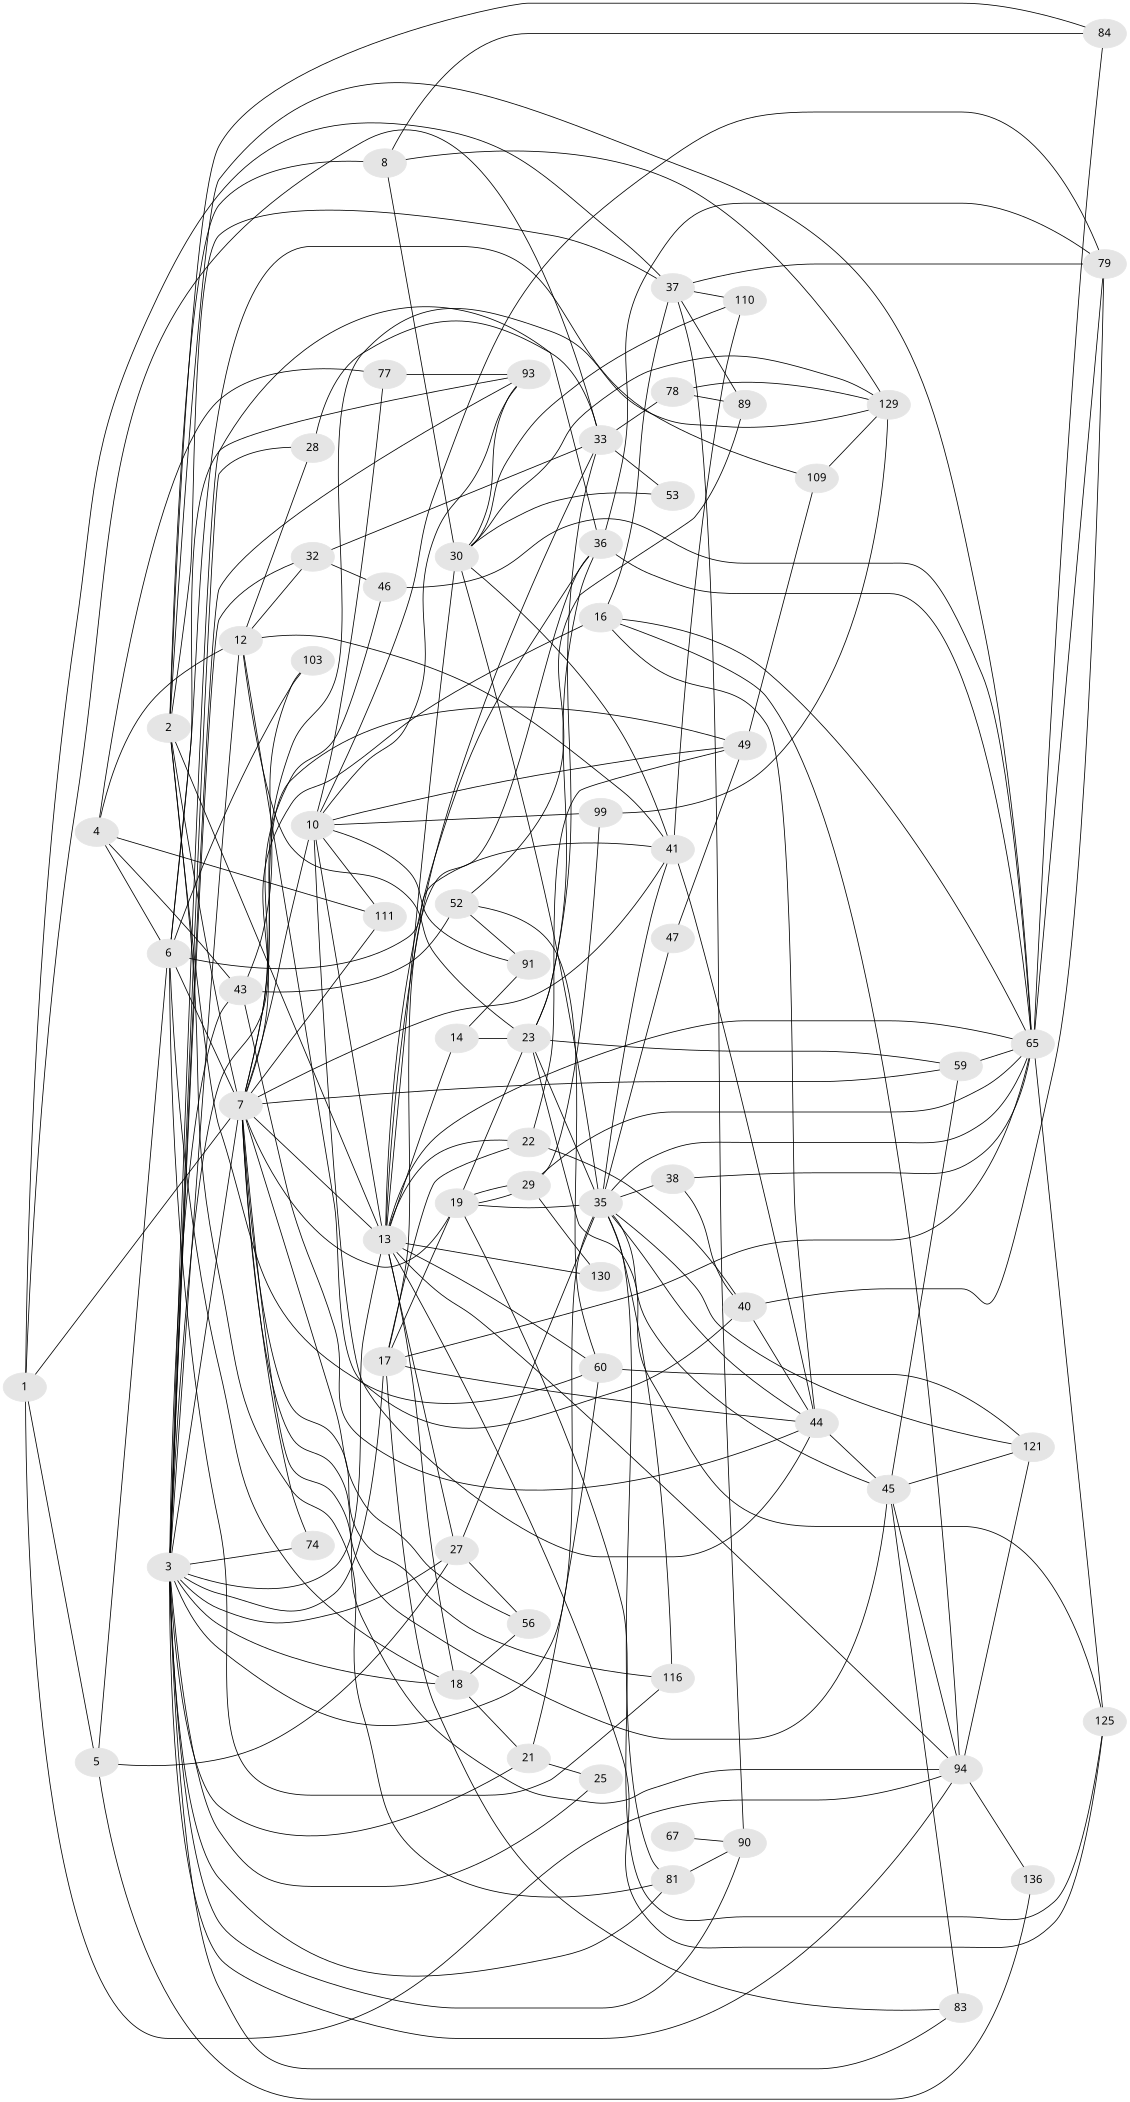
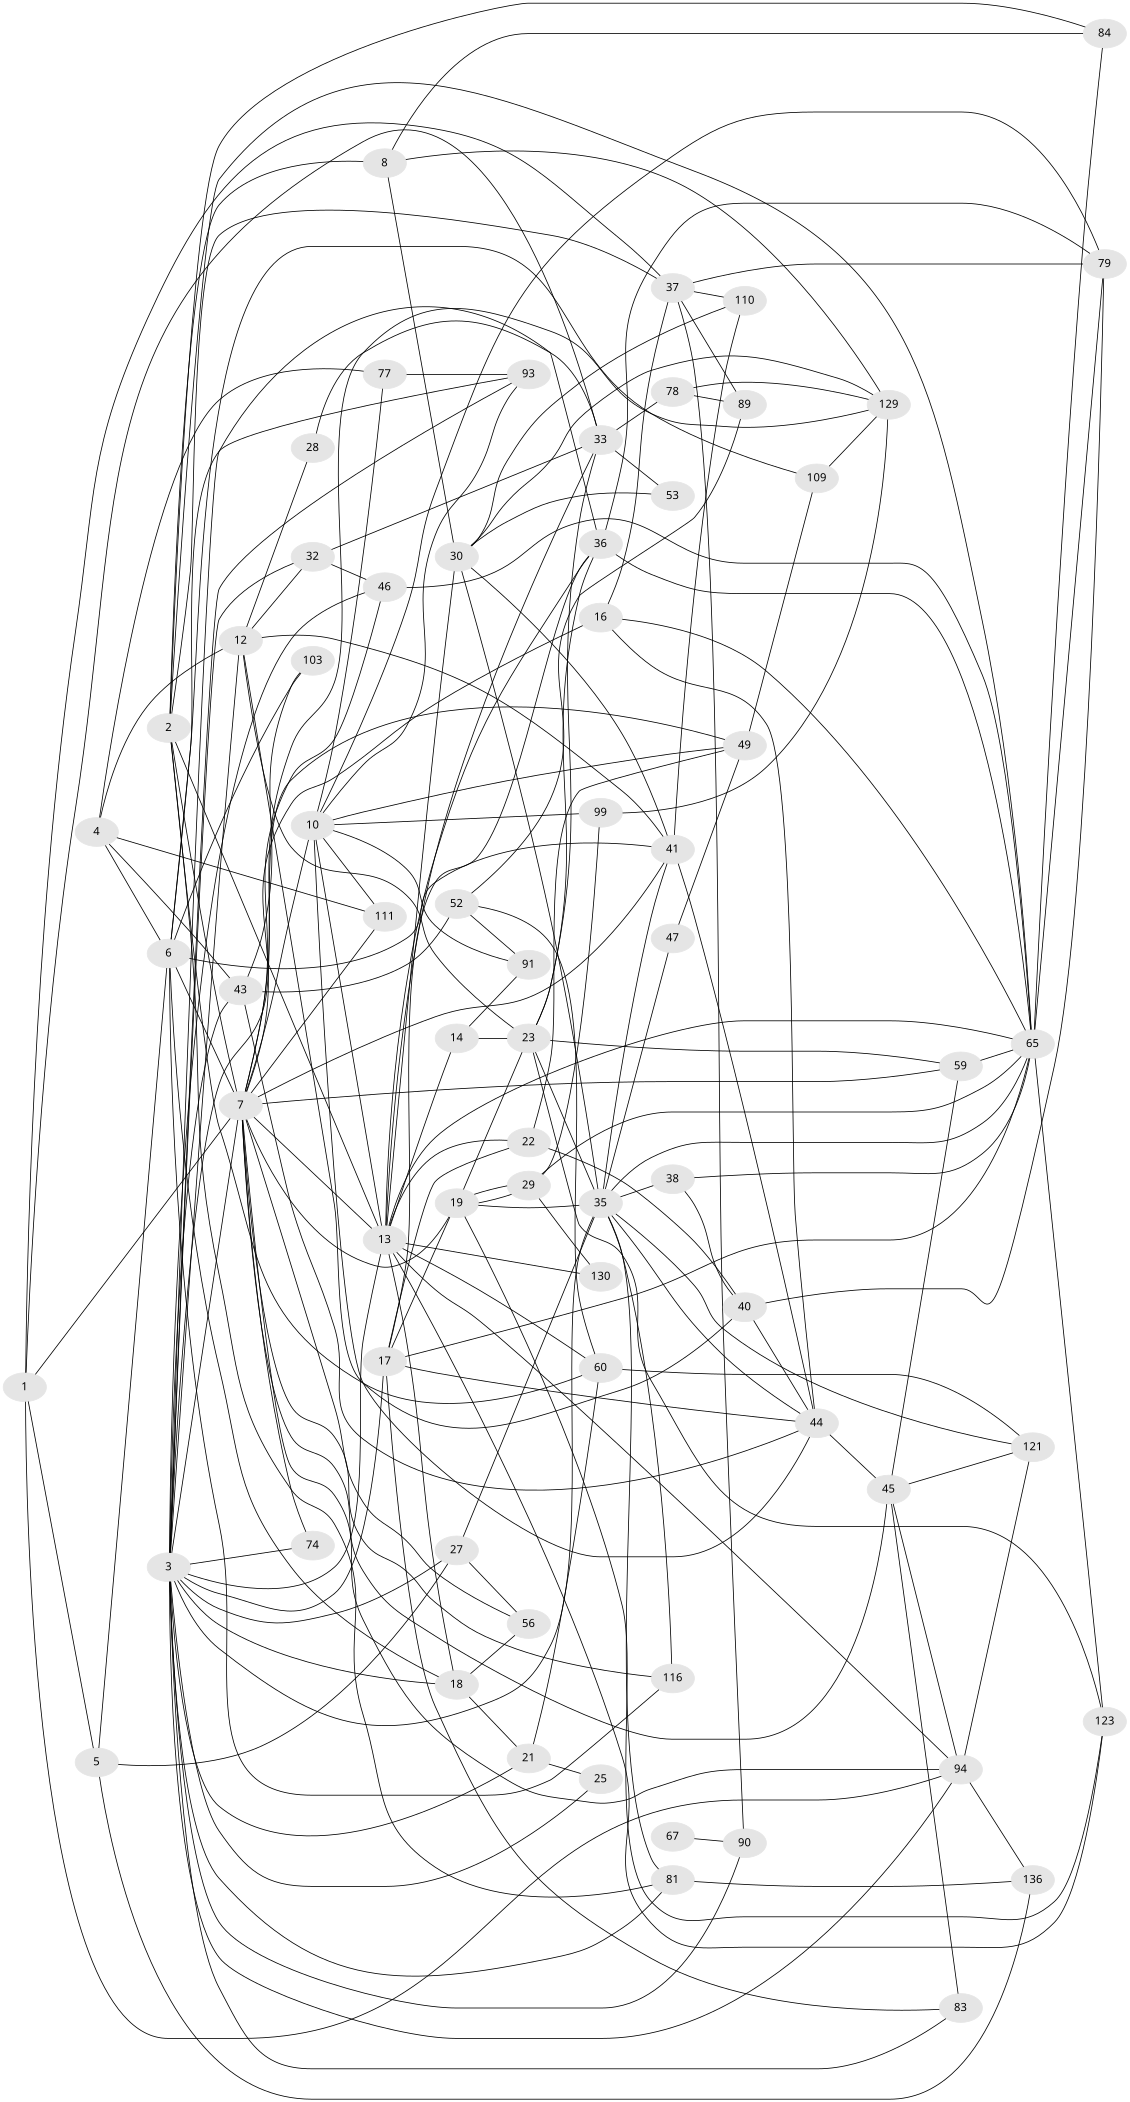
  graph {
    fontname="Noto Sans"
    rankdir=LR
    node [color=gray90 fontname="Noto Sans" style=filled]
    edge [fontname="Noto Sans"]
    1 [super="+15"]
    5
    7 [super="+11+137+69+70+124"]
    33 [super="+61"]
    37 [super="+58"]
    94 [super="+134+118"]
    27 [super="+64"]
    6 [super="+92"]
    136
    13 [super="+133+141+24+71+72"]
    74 [super="+113"]
    111
    41 [super="+138"]
    116
    10 [super="+23"]
    16 [super="+34"]
    19
    45 [super="+85"]
    46
    56
    59 [super="+68"]
    129
    53
    78
    90
    79
    110
    89
    121
    2 [super="+55"]
    8
    60
    65 [super="+140+75"]
    81
    84
    30 [super="+76+31"]
    18 [super="+104"]
    36 [super="+88+63"]
    130
    14
    22 [super="+39"]
-   123 [label=125]
+   123
    3 [super="+66+80+51"]
    12 [super="+107+42+87"]
    17 [super="+126"]
    21 [super="+82"]
    25
    28
    32
    35 [super="+131+54+57+120"]
    43 [super="+48"]
    49 [super="+95"]
    83 [super="+86"]
    93
    n55 [label=23 super="+101"]
    40
    44 [super="+96+108"]
    38
    47
    103
    52
    109
    4 [super="+26"]
    77
    91 [super="+135"]
    99
    29
    67
    1 -- 5
    1 -- 7
    1 -- 33
    1 -- 37
    1 -- 94 [weight=2]
    5 -- 27
    5 -- 6
    5 -- 136
    7 -- 94
    7 -- 13
    7 -- 74
    7 -- 111 [weight=2]
    7 -- 41
    7 -- 116
    7 -- 10
    7 -- 16
    7 -- 19
    7 -- 45
    7 -- 46 [weight=2]
    7 -- 56
    7 -- 59
    7 -- 129
    33 -- 53
    33 -- 78
    37 -- 90
    37 -- 79
    37 -- 110
    37 -- 89
    94 -- 136
    94 -- 121
    27 -- 56
    27 -- 35
    6 -- 7
    6 -- 41 [weight=2]
    6 -- 116
    6 -- 18
    6 -- 93
    6 -- 103
    6 -- 109
    13 -- 33
    13 -- 94
-   13 -- 27
    13 -- 60
    13 -- 65
    13 -- 30 [weight=2]
    13 -- 18 [weight=2]
    13 -- 36
    13 -- 130
    13 -- 14
    13 -- 22
    13 -- 123
    41 -- 110
    41 -- 44
    10 -- 13
    10 -- 111
    10 -- 79
    10 -- 49
    10 -- 93
    10 -- 44
    10 -- 77
    10 -- 91 [weight=2]
    10 -- 99
    16 -- 37
-   16 -- 94
    16 -- 65
    16 -- 44
    19 -- 123
    19 -- 35
    19 -- n55
    19 -- 29
    19 -- 29
    45 -- 94
    45 -- 59
    45 -- 121
    45 -- 83
    46 -- 65
    59 -- 65
    78 -- 129
    78 -- 89
    2 -- 7
    2 -- 37
    2 -- 13
    2 -- 8
    2 -- 60
    2 -- 65
    2 -- 81
    2 -- 84
    8 -- 129
    8 -- 84
    8 -- 30
    60 -- 121
    65 -- 79
    65 -- 84
    65 -- 123
-   81 -- 90
+   81 -- 136
    30 -- 41
    30 -- 129
    30 -- 53
    30 -- 110
    30 -- 35
-   30 -- 93
    18 -- 56
    18 -- 21
    36 -- 79
    36 -- 65
    14 -- n55
    14 -- 91
    22 -- 49
    22 -- 40
    3 -- 7 [weight=2]
    3 -- 94
    3 -- 27
    3 -- 13 [weight=3]
    3 -- 74 [weight=3]
    3 -- 90
    3 -- 81
    3 -- 18
    3 -- 36
    3 -- 12
    3 -- 17
    3 -- 21
    3 -- 25
-   3 -- 28
+   3 -- 46
    3 -- 32
    3 -- 35
    3 -- 43
    3 -- 49
    3 -- 83
    3 -- 93
    12 -- 41 [weight=2]
    12 -- 28
    12 -- 32
    12 -- n55
    12 -- 40
    17 -- 19
    17 -- 65 [weight=2]
    17 -- 36
    17 -- 22
    17 -- 83
    17 -- 44
    21 -- 60
    21 -- 25
    28 -- 33
    32 -- 33
    32 -- 46
    35 -- 41
    35 -- 116
-   35 -- 45
    35 -- 121
    35 -- 65
    35 -- 81
    35 -- 44
    35 -- 38
    35 -- 47
    43 -- 44
    43 -- 103
    43 -- 52
    49 -- 109
    n55 -- 33
    n55 -- 59
    n55 -- 36
    n55 -- 123
    n55 -- 35 [weight=2]
    40 -- 79
    40 -- 44
    44 -- 45
    38 -- 65
    38 -- 40
    47 -- 49
    52 -- 89
    52 -- 60
    52 -- 91
    109 -- 129
    4 -- 6
    4 -- 111
    4 -- 12
    4 -- 43
    4 -- 77
    77 -- 93
    99 -- 129
    29 -- 65
    29 -- 130
    29 -- 99
    67 -- 90
  }
